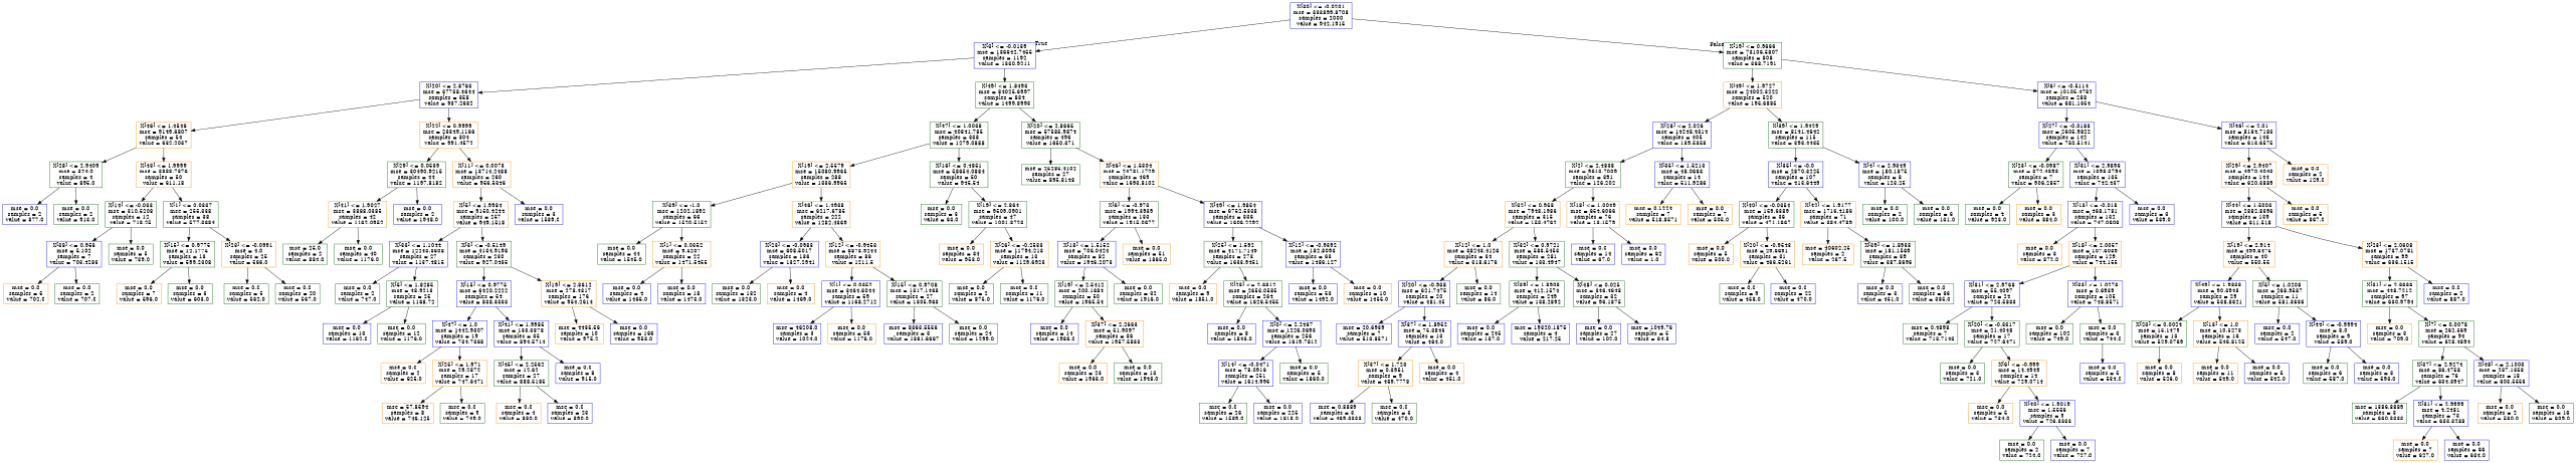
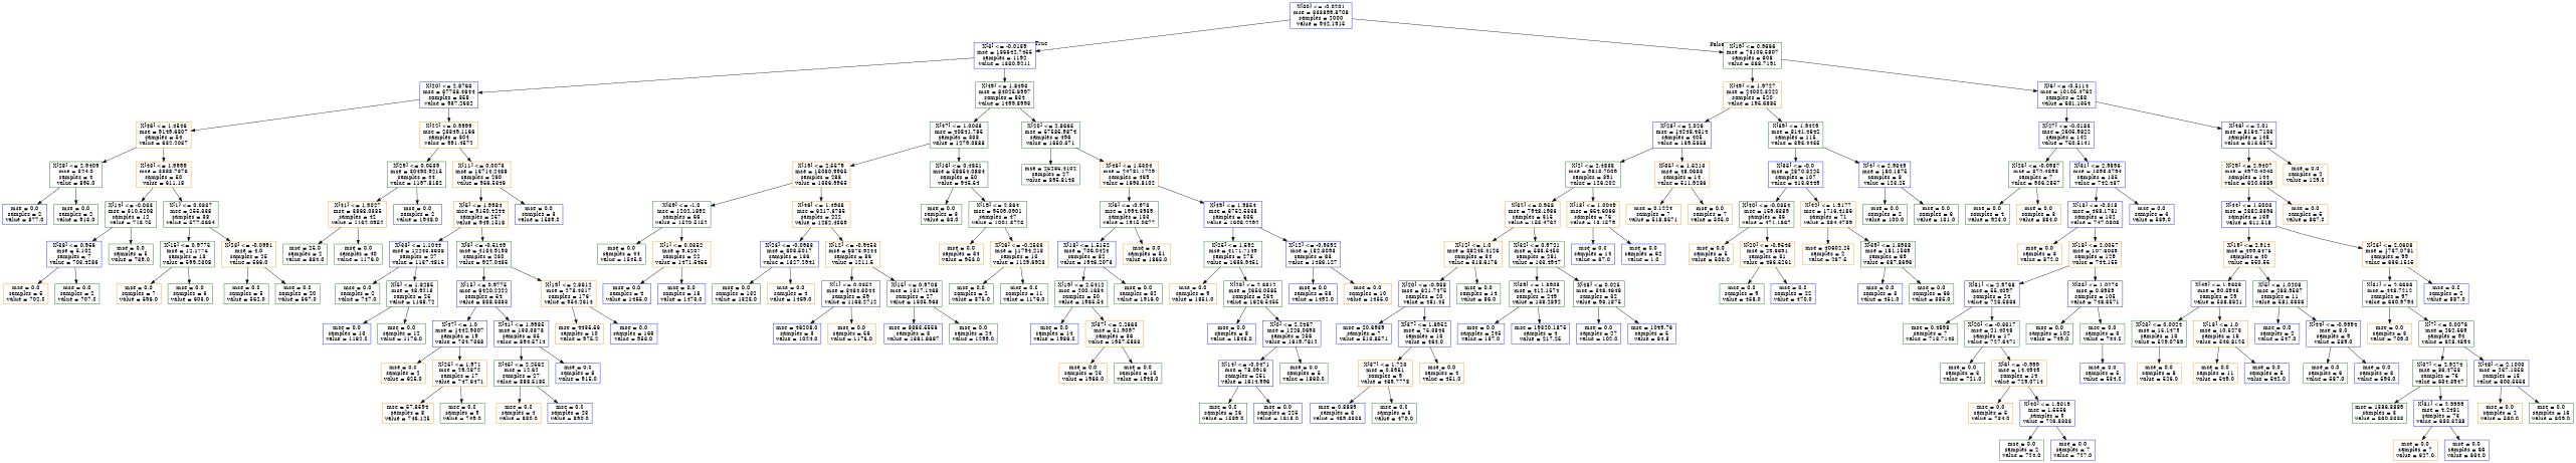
  digraph {
    node [color=darkgreen shape=box]
    n1 [color=blue label="X[30] <= -0.0201\nmse = 333899.8708\nsamples = 2000\nvalue = 942.1915"]
    n2 [color=blue label="X[3] <= -0.0139\nmse = 136642.7455\nsamples = 1192\nvalue = 1330.9211"]
    n3 [label="X[19] <= 0.9666\nmse = 73106.5807\nsamples = 808\nvalue = 368.7191"]
    n4 [color=blue label="X[20] <= 2.8763\nmse = 37738.4644\nsamples = 358\nvalue = 937.2682"]
    n5 [label="X[49] <= 1.8493\nmse = 84025.6997\nsamples = 834\nvalue = 1499.8993"]
    n6 [color=darkorange label="X[49] <= 1.9727\nmse = 24002.3222\nsamples = 520\nvalue = 195.6885"]
    n7 [color=blue label="X[6] <= -0.5114\nmse = 10105.4782\nsamples = 288\nvalue = 681.1354"]
    n8 [color=darkorange label="X[46] <= 1.4546\nmse = 9149.6807\nsamples = 54\nvalue = 632.2037"]
    n9 [color=darkorange label="X[22] <= 0.9999\nmse = 23349.1166\nsamples = 304\nvalue = 991.4572"]
    n10 [label="X[47] <= 1.0038\nmse = 40841.785\nsamples = 338\nvalue = 1279.0888"]
    n11 [label="X[20] <= 2.8665\nmse = 57585.9874\nsamples = 496\nvalue = 1650.371"]
    n12 [label="X[28] <= 2.9409\nmse = 324.0\nsamples = 4\nvalue = 895.0"]
    n13 [color=darkorange label="X[43] <= 1.9999\nmse = 3888.7876\nsamples = 50\nvalue = 611.18"]
    n14 [label="X[29] <= 0.0539\nmse = 30490.9215\nsamples = 44\nvalue = 1197.8182"]
    n15 [color=darkorange label="X[11] <= 0.0073\nmse = 13714.2488\nsamples = 260\nvalue = 956.5346"]
    n16 [color=blue label="mse = 0.0\nsamples = 2\nvalue = 877.0"]
    n17 [label="mse = 0.0\nsamples = 2\nvalue = 913.0"]
    n18 [label="X[14] <= -0.033\nmse = 310.5208\nsamples = 12\nvalue = 718.25"]
    n19 [label="X[1] <= 0.0337\nmse = 255.338\nsamples = 38\nvalue = 577.3684"]
    n20 [color=blue label="X[38] <= 0.956\nmse = 5.102\nsamples = 7\nvalue = 703.4286"]
    n21 [label="mse = 0.0\nsamples = 5\nvalue = 739.0"]
    n22 [label="X[15] <= 0.9775\nmse = 12.1775\nsamples = 13\nvalue = 599.2308"]
    n23 [color=darkorange label="X[23] <= -0.0991\nmse = 4.0\nsamples = 25\nvalue = 566.0"]
    n24 [color=darkorange label="mse = 0.0\nsamples = 5\nvalue = 702.0"]
    n25 [label="mse = 0.0\nsamples = 2\nvalue = 707.0"]
    n26 [color=darkorange label="mse = 0.0\nsamples = 7\nvalue = 596.0"]
    n27 [label="mse = 0.0\nsamples = 6\nvalue = 603.0"]
    n28 [label="mse = 0.0\nsamples = 5\nvalue = 562.0"]
    n29 [label="mse = 0.0\nsamples = 20\nvalue = 567.0"]
    n30 [color=darkorange label="X[41] <= 1.9027\nmse = 3868.0385\nsamples = 42\nvalue = 1162.0952"]
    n31 [color=blue label="mse = 0.0\nsamples = 2\nvalue = 1948.0"]
    n32 [color=darkorange label="X[5] <= 1.9984\nmse = 9150.4244\nsamples = 257\nvalue = 949.1518"]
    n33 [color=blue label="mse = 0.0\nsamples = 3\nvalue = 1589.0"]
    n34 [label="mse = 25.0\nsamples = 2\nvalue = 884.0"]
    n35 [label="mse = 0.0\nsamples = 40\nvalue = 1176.0"]
    n36 [color=blue label="X[33] <= 1.1044\nmse = 12243.3608\nsamples = 27\nvalue = 1137.4815"]
    n37 [label="X[3] <= -0.5149\nmse = 4134.9198\nsamples = 230\nvalue = 927.0435"]
    n38 [label="mse = 0.0\nsamples = 2\nvalue = 747.0"]
    n39 [label="X[5] <= 1.8285\nmse = 48.9216\nsamples = 25\nvalue = 1168.72"]
    n40 [color=blue label="X[15] <= 0.9775\nmse = 6420.2222\nsamples = 54\nvalue = 838.3333"]
    n41 [color=darkorange label="X[19] <= 2.8612\nmse = 278.4317\nsamples = 176\nvalue = 954.2614"]
    n42 [color=blue label="mse = 0.0\nsamples = 13\nvalue = 1162.0"]
    n43 [label="mse = 0.0\nsamples = 12\nvalue = 1176.0"]
    n44 [color=blue label="X[47] <= 1.0\nmse = 1442.9307\nsamples = 19\nvalue = 734.7368"]
    n45 [color=blue label="X[41] <= 1.9985\nmse = 133.3878\nsamples = 35\nvalue = 894.5714"]
    n46 [color=darkorange label="mse = 4435.56\nsamples = 10\nvalue = 975.2"]
    n47 [color=blue label="mse = 0.0\nsamples = 166\nvalue = 953.0"]
    n48 [color=darkorange label="mse = 0.0\nsamples = 2\nvalue = 625.0"]
    n49 [color=darkorange label="X[25] <= 1.971\nmse = 29.2872\nsamples = 17\nvalue = 747.6471"]
    n50 [label="X[45] <= 2.2562\nmse = 12.62\nsamples = 27\nvalue = 888.5185"]
    n51 [color=blue label="mse = 0.0\nsamples = 8\nvalue = 915.0"]
    n52 [color=darkorange label="mse = 57.8594\nsamples = 8\nvalue = 746.125"]
    n53 [label="mse = 0.0\nsamples = 9\nvalue = 749.0"]
    n54 [color=darkorange label="mse = 0.0\nsamples = 4\nvalue = 880.0"]
    n55 [color=blue label="mse = 0.0\nsamples = 23\nvalue = 890.0"]
    n56 [color=darkorange label="X[19] <= 2.5579\nmse = 15080.9965\nsamples = 288\nvalue = 1336.9965"]
    n57 [label="X[16] <= 0.4851\nmse = 58654.0884\nsamples = 50\nvalue = 945.54"]
    n58 [label="mse = 25285.4102\nsamples = 27\nvalue = 895.8148"]
    n59 [color=darkorange label="X[46] <= 1.5304\nmse = 24781.1729\nsamples = 469\nvalue = 1693.8102"]
    n60 [label="X[39] <= -1.0\nmse = 1202.1892\nsamples = 66\nvalue = 1520.5152"]
    n61 [color=darkorange label="X[46] <= 1.4938\nmse = 6217.6785\nsamples = 222\nvalue = 1282.4369"]
    n62 [label="mse = 0.0\nsamples = 3\nvalue = 63.0"]
    n63 [label="X[19] <= 2.864\nmse = 9509.0901\nsamples = 47\nvalue = 1001.8723"]
    n64 [label="mse = 0.0\nsamples = 44\nvalue = 1545.0"]
    n65 [color=darkorange label="X[1] <= 0.0352\nmse = 9.5207\nsamples = 22\nvalue = 1471.5455"]
    n66 [color=blue label="X[23] <= -0.0983\nmse = 608.5017\nsamples = 136\nvalue = 1327.2941"]
    n67 [color=darkorange label="X[12] <= -0.9453\nmse = 6873.9244\nsamples = 86\nvalue = 1211.5"]
    n68 [color=blue label="mse = 0.0\nsamples = 4\nvalue = 1465.0"]
    n69 [color=blue label="mse = 0.0\nsamples = 18\nvalue = 1473.0"]
    n70 [label="mse = 0.0\nsamples = 132\nvalue = 1323.0"]
    n71 [color=darkorange label="mse = 0.0\nsamples = 4\nvalue = 1469.0"]
    n72 [color=blue label="X[1] <= 0.0352\nmse = 3464.6044\nsamples = 59\nvalue = 1168.2712"]
    n73 [label="X[15] <= 0.9708\nmse = 1317.1468\nsamples = 27\nvalue = 1305.963"]
    n74 [color=blue label="mse = 46208.0\nsamples = 3\nvalue = 1024.0"]
    n75 [color=darkorange label="mse = 0.0\nsamples = 56\nvalue = 1176.0"]
    n76 [color=blue label="mse = 8363.5556\nsamples = 3\nvalue = 1361.6667"]
    n77 [label="mse = 0.0\nsamples = 24\nvalue = 1299.0"]
    n78 [color=darkorange label="mse = 0.0\nsamples = 34\nvalue = 953.0"]
    n79 [color=darkorange label="X[26] <= -0.2533\nmse = 11794.213\nsamples = 13\nvalue = 1129.6923"]
    n80 [label="mse = 0.0\nsamples = 2\nvalue = 875.0"]
    n81 [label="mse = 0.0\nsamples = 11\nvalue = 1176.0"]
    n82 [label="X[6] <= -0.973\nmse = 1994.3939\nsamples = 133\nvalue = 1915.0677"]
    n83 [color=blue label="X[49] <= 1.9854\nmse = 6752.5338\nsamples = 336\nvalue = 1606.2292"]
    n84 [color=blue label="X[18] <= 1.5152\nmse = 706.0424\nsamples = 82\nvalue = 1946.2073"]
    n85 [color=darkorange label="mse = 0.0\nsamples = 51\nvalue = 1865.0"]
    n86 [label="X[25] <= 1.592\nmse = 4171.7149\nsamples = 273\nvalue = 1633.9451"]
    n87 [color=blue label="X[12] <= -0.9392\nmse = 182.8093\nsamples = 63\nvalue = 1486.127"]
    n88 [label="X[19] <= 2.5412\nmse = 200.1684\nsamples = 50\nvalue = 1965.54"]
    n89 [label="mse = 0.0\nsamples = 32\nvalue = 1916.0"]
    n90 [color=blue label="mse = 0.0\nsamples = 14\nvalue = 1986.0"]
    n91 [color=darkorange label="X[37] <= 2.2663\nmse = 51.9097\nsamples = 36\nvalue = 1957.5833"]
    n92 [color=darkorange label="mse = 0.0\nsamples = 23\nvalue = 1963.0"]
    n93 [label="mse = 0.0\nsamples = 13\nvalue = 1948.0"]
    n94 [color=darkorange label="mse = 0.0\nsamples = 9\nvalue = 1851.0"]
    n95 [label="X[28] <= 2.6812\nmse = 2653.0585\nsamples = 264\nvalue = 1626.5455"]
    n96 [color=blue label="mse = 0.0\nsamples = 53\nvalue = 1492.0"]
    n97 [color=darkorange label="mse = 0.0\nsamples = 10\nvalue = 1455.0"]
    n98 [color=blue label="mse = 0.0\nsamples = 8\nvalue = 1843.0"]
    n99 [color=blue label="X[0] <= 2.2467\nmse = 1226.0693\nsamples = 256\nvalue = 1619.7812"]
    n100 [color=blue label="X[14] <= -0.0471\nmse = 78.0916\nsamples = 251\nvalue = 1614.996"]
    n101 [label="mse = 0.0\nsamples = 5\nvalue = 1860.0"]
    n102 [label="mse = 0.0\nsamples = 26\nvalue = 1589.0"]
    n103 [color=blue label="mse = 0.0\nsamples = 225\nvalue = 1618.0"]
    n104 [color=blue label="X[28] <= 2.026\nmse = 14248.4314\nsamples = 405\nvalue = 139.5358"]
    n105 [label="X[39] <= 1.9429\nmse = 8141.4642\nsamples = 115\nvalue = 393.4435"]
    n106 [color=blue label="X[27] <= -0.0183\nmse = 2605.9822\nsamples = 142\nvalue = 750.5141"]
    n107 [color=blue label="X[46] <= 2.01\nmse = 8164.7183\nsamples = 146\nvalue = 613.6575"]
    n108 [label="X[2] <= 2.4838\nmse = 9613.7009\nsamples = 391\nvalue = 126.202"]
-   n109 [color=blue label="X[35] <= 1.5213\nmse = 48.0663\nsamples = 14\nvalue = 511.9286"]
+   n109 [color=darkorange label="X[35] <= 1.5213\nmse = 48.0663\nsamples = 14\nvalue = 511.9286"]
    n110 [color=blue label="X[35] <= -0.0\nmse = 2870.3225\nsamples = 107\nvalue = 413.6449"]
    n111 [color=blue label="X[4] <= 2.9349\nmse = 180.1875\nsamples = 8\nvalue = 123.25"]
    n112 [color=darkorange label="X[32] <= 0.958\nmse = 7948.1986\nsamples = 315\nvalue = 153.4762"]
    n113 [color=darkorange label="X[18] <= 1.0049\nmse = 654.6066\nsamples = 76\nvalue = 13.1579"]
    n114 [color=darkorange label="mse = 0.1224\nsamples = 7\nvalue = 518.8571"]
    n115 [color=darkorange label="mse = 0.0\nsamples = 7\nvalue = 505.0"]
    n116 [color=darkorange label="X[12] <= 1.0\nmse = 38243.4126\nsamples = 34\nvalue = 318.6176"]
    n117 [label="X[32] <= 0.9721\nmse = 583.5453\nsamples = 281\nvalue = 133.4947"]
    n118 [color=blue label="mse = 0.0\nsamples = 14\nvalue = 67.0"]
    n119 [color=blue label="mse = 0.0\nsamples = 62\nvalue = 1.0"]
    n120 [color=blue label="X[20] <= -0.938\nmse = 621.7475\nsamples = 20\nvalue = 481.45"]
    n121 [label="mse = 0.0\nsamples = 14\nvalue = 86.0"]
    n122 [label="X[39] <= 1.8908\nmse = 412.1574\nsamples = 249\nvalue = 138.2892"]
    n123 [label="X[48] <= 0.025\nmse = 346.4648\nsamples = 32\nvalue = 96.1875"]
    n124 [color=blue label="mse = 20.6939\nsamples = 7\nvalue = 513.8571"]
    n125 [color=blue label="X[37] <= 1.8952\nmse = 75.3846\nsamples = 13\nvalue = 464.0"]
    n126 [color=darkorange label="X[37] <= 1.723\nmse = 0.3951\nsamples = 9\nvalue = 469.7778"]
    n127 [color=darkorange label="mse = 0.0\nsamples = 4\nvalue = 451.0"]
    n128 [color=blue label="mse = 0.8889\nsamples = 3\nvalue = 469.3333"]
    n129 [label="mse = 0.0\nsamples = 6\nvalue = 470.0"]
    n130 [color=blue label="mse = 0.0\nsamples = 245\nvalue = 137.0"]
    n131 [color=blue label="mse = 19320.1875\nsamples = 4\nvalue = 217.25"]
    n132 [color=blue label="mse = 0.0\nsamples = 27\nvalue = 102.0"]
    n133 [color=blue label="mse = 1049.76\nsamples = 5\nvalue = 64.8"]
    n134 [label="X[40] <= -0.0354\nmse = 159.6389\nsamples = 36\nvalue = 471.1667"]
    n135 [color=darkorange label="X[42] <= 1.9177\nmse = 1716.4186\nsamples = 71\nvalue = 384.4789"]
    n136 [label="mse = 0.0\nsamples = 2\nvalue = 100.0"]
    n137 [label="mse = 0.0\nsamples = 6\nvalue = 131.0"]
    n138 [color=darkorange label="mse = 0.0\nsamples = 5\nvalue = 500.0"]
    n139 [color=darkorange label="X[20] <= -0.9543\nmse = 29.6691\nsamples = 31\nvalue = 466.5261"]
    n140 [color=darkorange label="mse = 40602.25\nsamples = 2\nvalue = 267.5"]
    n141 [label="X[39] <= 1.8938\nmse = 181.1569\nsamples = 69\nvalue = 387.8696"]
    n142 [label="mse = 0.0\nsamples = 9\nvalue = 458.0"]
    n143 [color=blue label="mse = 0.0\nsamples = 22\nvalue = 470.0"]
    n144 [color=blue label="mse = 0.0\nsamples = 3\nvalue = 451.0"]
    n145 [label="mse = 0.0\nsamples = 66\nvalue = 385.0"]
    n146 [label="X[23] <= -0.0987\nmse = 372.4898\nsamples = 7\nvalue = 906.2857"]
    n147 [color=blue label="X[31] <= 2.9896\nmse = 1398.3794\nsamples = 135\nvalue = 742.437"]
    n148 [color=darkorange label="X[29] <= 2.9407\nmse = 4970.4043\nsamples = 144\nvalue = 620.3889"]
    n149 [color=darkorange label="mse = 0.0\nsamples = 2\nvalue = 129.0"]
    n150 [label="mse = 0.0\nsamples = 4\nvalue = 923.0"]
    n151 [color=darkorange label="mse = 0.0\nsamples = 3\nvalue = 884.0"]
    n152 [color=blue label="X[13] <= -0.018\nmse = 468.1781\nsamples = 132\nvalue = 747.0606"]
    n153 [color=blue label="mse = 0.0\nsamples = 3\nvalue = 539.0"]
    n154 [color=darkorange label="mse = 0.0\nsamples = 3\nvalue = 872.0"]
    n155 [color=darkorange label="X[18] <= 2.0057\nmse = 107.6039\nsamples = 129\nvalue = 744.155"]
    n156 [color=blue label="X[31] <= 2.9768\nmse = 55.4097\nsamples = 24\nvalue = 723.5833"]
    n157 [color=blue label="X[33] <= 1.0276\nmse = 0.6939\nsamples = 105\nvalue = 748.8571"]
    n158 [label="mse = 0.4898\nsamples = 7\nvalue = 713.7143"]
    n159 [label="X[20] <= -0.3317\nmse = 21.4048\nsamples = 17\nvalue = 727.6471"]
    n160 [label="mse = 0.0\nsamples = 102\nvalue = 749.0"]
    n161 [label="mse = 0.0\nsamples = 3\nvalue = 744.0"]
    n162 [label="mse = 0.0\nsamples = 3\nvalue = 721.0"]
    n163 [color=darkorange label="X[6] <= -0.999\nmse = 14.4949\nsamples = 14\nvalue = 729.0714"]
    n164 [color=darkorange label="mse = 0.0\nsamples = 5\nvalue = 734.0"]
    n165 [color=blue label="X[40] <= 1.9019\nmse = 1.5556\nsamples = 9\nvalue = 726.3333"]
    n166 [label="mse = 0.0\nsamples = 2\nvalue = 724.0"]
    n167 [color=blue label="mse = 0.0\nsamples = 7\nvalue = 727.0"]
    n168 [color=blue label="mse = 0.0\nsamples = 5\nvalue = 534.0"]
    n169 [color=blue label="X[44] <= 1.5003\nmse = 2882.8396\nsamples = 139\nvalue = 611.518"]
    n170 [color=darkorange label="mse = 0.0\nsamples = 5\nvalue = 867.0"]
    n171 [color=darkorange label="X[19] <= 2.914\nmse = 499.6475\nsamples = 40\nvalue = 550.55"]
    n172 [color=darkorange label="X[23] <= 2.0608\nmse = 1737.0781\nsamples = 99\nvalue = 636.1515"]
    n173 [color=blue label="X[49] <= 1.9838\nmse = 90.3948\nsamples = 29\nvalue = 538.8621"]
    n174 [label="X[5] <= 1.0208\nmse = 268.9587\nsamples = 11\nvalue = 581.3636"]
    n175 [label="X[31] <= 2.6686\nmse = 448.7212\nsamples = 97\nvalue = 630.9794"]
    n176 [color=blue label="mse = 0.0\nsamples = 2\nvalue = 887.0"]
    n177 [label="X[23] <= 0.0024\nmse = 15.1479\nsamples = 13\nvalue = 529.0769"]
    n178 [color=darkorange label="X[13] <= 1.0\nmse = 10.5273\nsamples = 16\nvalue = 546.8125"]
    n179 [color=blue label="mse = 0.0\nsamples = 2\nvalue = 547.0"]
    n180 [color=blue label="X[44] <= -0.9994\nmse = 8.0\nsamples = 9\nvalue = 589.0"]
    n181 [color=darkorange label="mse = 0.0\nsamples = 8\nvalue = 526.0"]
    n182 [color=darkorange label="mse = 0.0\nsamples = 11\nvalue = 549.0"]
    n183 [color=blue label="mse = 0.0\nsamples = 5\nvalue = 542.0"]
    n184 [label="mse = 0.0\nsamples = 6\nvalue = 587.0"]
    n185 [color=blue label="mse = 0.0\nsamples = 3\nvalue = 593.0"]
    n186 [color=darkorange label="mse = 0.0\nsamples = 3\nvalue = 709.0"]
    n187 [label="X[7] <= 0.0078\nmse = 262.569\nsamples = 94\nvalue = 628.4894"]
    n188 [label="X[37] <= 2.9274\nmse = 86.4758\nsamples = 76\nvalue = 634.3947"]
    n189 [color=blue label="X[48] <= 2.1003\nmse = 237.1358\nsamples = 18\nvalue = 603.5556"]
    n190 [label="mse = 1386.8889\nsamples = 3\nvalue = 660.3333"]
    n191 [color=blue label="X[31] <= 2.9999\nmse = 4.2481\nsamples = 73\nvalue = 633.3288"]
    n192 [color=darkorange label="mse = 0.0\nsamples = 2\nvalue = 560.0"]
    n193 [label="mse = 0.0\nsamples = 16\nvalue = 609.0"]
    n194 [color=darkorange label="mse = 0.0\nsamples = 7\nvalue = 627.0"]
    n195 [color=blue label="mse = 0.0\nsamples = 66\nvalue = 634.0"]
    n1 -> n2 [headlabel=True labelangle=45 labeldistance=2.5]
    n1 -> n3 [headlabel=False labelangle=-45 labeldistance=2.5]
    n2 -> n4
    n2 -> n5
    n3 -> n6
    n3 -> n7
    n4 -> n8
    n4 -> n9
    n5 -> n10
    n5 -> n11
    n6 -> n104
    n6 -> n105
    n7 -> n106
    n7 -> n107
    n8 -> n12
    n8 -> n13
    n9 -> n14
    n9 -> n15
    n10 -> n56
    n10 -> n57
    n11 -> n58
    n11 -> n59
    n12 -> n16
    n12 -> n17
    n13 -> n18
    n13 -> n19
    n14 -> n30
    n14 -> n31
    n15 -> n32
    n15 -> n33
    n18 -> n20
    n18 -> n21
    n19 -> n22
    n19 -> n23
    n20 -> n24
    n20 -> n25
    n22 -> n26
    n22 -> n27
    n23 -> n28
    n23 -> n29
    n30 -> n34
    n30 -> n35
    n32 -> n36
    n32 -> n37
    n36 -> n38
    n36 -> n39
    n37 -> n40
    n37 -> n41
    n39 -> n42
    n39 -> n43
    n40 -> n44
    n40 -> n45
    n41 -> n46
    n41 -> n47
    n44 -> n48
    n44 -> n49
    n45 -> n50
    n45 -> n51
    n49 -> n52
    n49 -> n53
    n50 -> n54
    n50 -> n55
    n56 -> n60
    n56 -> n61
    n57 -> n62
    n57 -> n63
    n59 -> n82
    n59 -> n83
    n60 -> n64
    n60 -> n65
    n61 -> n66
    n61 -> n67
    n63 -> n78
    n63 -> n79
    n65 -> n68
    n65 -> n69
    n66 -> n70
    n66 -> n71
    n67 -> n72
    n67 -> n73
    n72 -> n74
    n72 -> n75
    n73 -> n76
    n73 -> n77
    n79 -> n80
    n79 -> n81
    n82 -> n84
    n82 -> n85
    n83 -> n86
    n83 -> n87
    n84 -> n88
    n84 -> n89
    n86 -> n94
    n86 -> n95
    n87 -> n96
    n87 -> n97
    n88 -> n90
    n88 -> n91
    n91 -> n92
    n91 -> n93
    n95 -> n98
    n95 -> n99
    n99 -> n100
    n99 -> n101
    n100 -> n102
    n100 -> n103
    n104 -> n108
    n104 -> n109
    n105 -> n110
    n105 -> n111
    n106 -> n146
    n106 -> n147
    n107 -> n148
    n107 -> n149
    n108 -> n112
    n108 -> n113
    n109 -> n114
    n109 -> n115
    n110 -> n134
    n110 -> n135
    n111 -> n136
    n111 -> n137
    n112 -> n116
    n112 -> n117
    n113 -> n118
    n113 -> n119
    n116 -> n120
    n116 -> n121
    n117 -> n122
    n117 -> n123
    n120 -> n124
    n120 -> n125
    n122 -> n130
    n122 -> n131
    n123 -> n132
    n123 -> n133
    n125 -> n126
    n125 -> n127
    n126 -> n128
    n126 -> n129
    n134 -> n138
    n134 -> n139
    n135 -> n140
    n135 -> n141
    n139 -> n142
    n139 -> n143
    n141 -> n144
    n141 -> n145
    n146 -> n150
    n146 -> n151
    n147 -> n152
    n147 -> n153
    n148 -> n169
    n148 -> n170
    n152 -> n154
    n152 -> n155
    n155 -> n156
    n155 -> n157
    n156 -> n158
    n156 -> n159
    n157 -> n160
    n157 -> n161
    n159 -> n162
    n159 -> n163
    n161 -> n168
    n163 -> n164
    n163 -> n165
    n165 -> n166
    n165 -> n167
    n169 -> n171
    n169 -> n172
    n171 -> n173
    n171 -> n174
    n172 -> n175
    n172 -> n176
    n173 -> n177
    n173 -> n178
    n174 -> n179
    n174 -> n180
    n175 -> n186
    n175 -> n187
    n177 -> n181
    n178 -> n182
    n178 -> n183
    n180 -> n184
    n180 -> n185
    n187 -> n188
    n187 -> n189
    n188 -> n190
    n188 -> n191
    n189 -> n192
    n189 -> n193
    n191 -> n194
    n191 -> n195
  }
